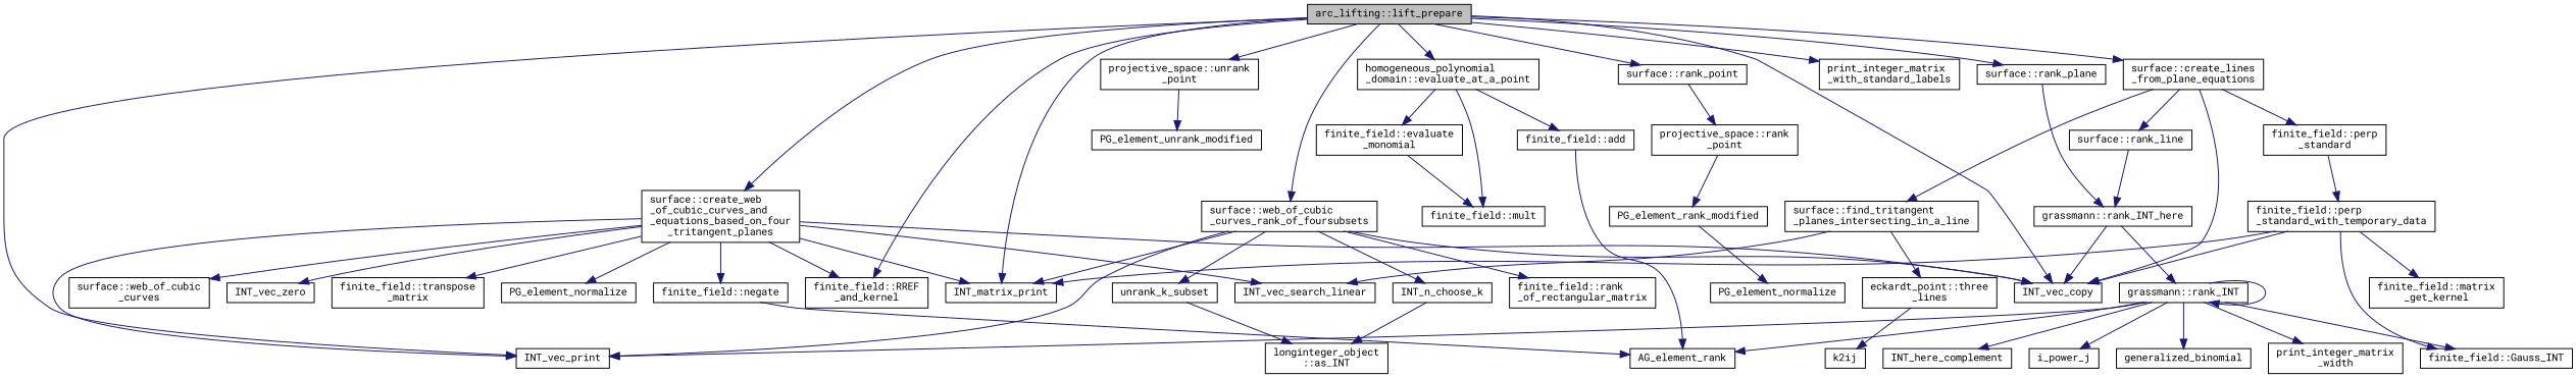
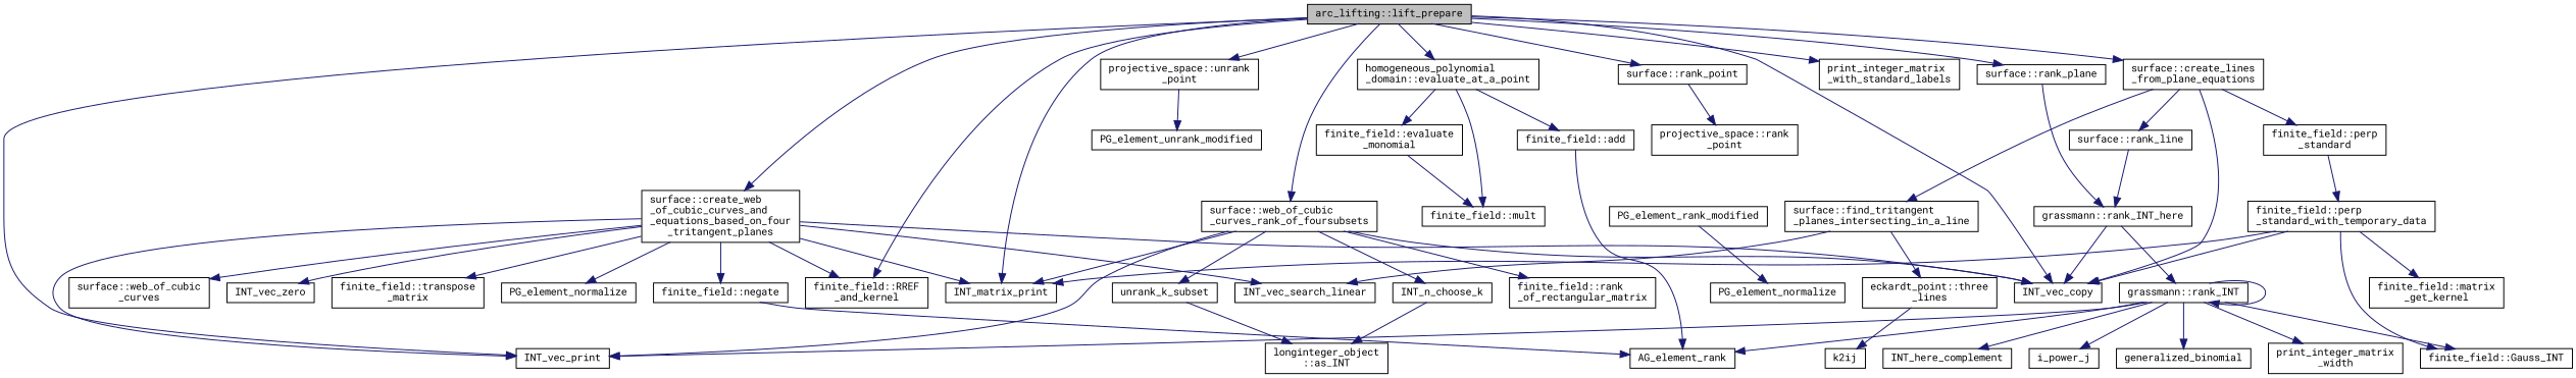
  digraph {
    fontname="Roboto Mono"
    rankdir=TB
    node [color=black fillcolor=white fontname="Roboto Mono" fontsize=10 shape=record style=filled]
    edge [color=midnightblue fontname="Roboto Mono" fontsize=10 labelfontname=Helvetica labelfontsize=10 style=solid]
    n1 [fillcolor=grey75 fontcolor=black height=0.2 label="arc_lifting::lift_prepare" width=0.4]
    n2 [height=0.2 label=INT_vec_copy width=0.4]
    n3 [height=0.2 label=INT_vec_print width=0.4]
    n4 [height=0.2 label="surface::create_web\l_of_cubic_curves_and\l_equations_based_on_four\l_tritangent_planes" width=0.4]
    n5 [height=0.2 label=INT_matrix_print width=0.4]
    n6 [height=0.2 label="finite_field::RREF\l_and_kernel" width=0.4]
    n7 [height=0.2 label="projective_space::unrank\l_point" width=0.4]
    n8 [height=0.2 label="homogeneous_polynomial\l_domain::evaluate_at_a_point" width=0.4]
    n9 [height=0.2 label="surface::web_of_cubic\l_curves_rank_of_foursubsets" width=0.4]
    n10 [height=0.2 label="surface::rank_plane" width=0.4]
    n11 [height=0.2 label="print_integer_matrix\l_with_standard_labels" width=0.4]
    n12 [height=0.2 label="surface::rank_point" width=0.4]
    n13 [height=0.2 label="surface::create_lines\l_from_plane_equations" width=0.4]
    n14 [height=0.2 label="surface::web_of_cubic\l_curves" width=0.4]
    n15 [height=0.2 label=INT_vec_search_linear width=0.4]
    n16 [height=0.2 label=INT_vec_zero width=0.4]
    n17 [height=0.2 label="finite_field::transpose\l_matrix" width=0.4]
    n18 [height=0.2 label="finite_field::negate" width=0.4]
    n19 [height=0.2 label=PG_element_normalize width=0.4]
    n20 [height=0.2 label=PG_element_unrank_modified width=0.4]
    n21 [height=0.2 label="finite_field::evaluate\l_monomial" width=0.4]
    n22 [height=0.2 label="finite_field::mult" width=0.4]
    n23 [height=0.2 label="finite_field::add" width=0.4]
    n24 [height=0.2 label=INT_n_choose_k width=0.4]
    n25 [height=0.2 label=unrank_k_subset width=0.4]
    n26 [height=0.2 label="finite_field::rank\l_of_rectangular_matrix" width=0.4]
    n27 [height=0.2 label="grassmann::rank_INT_here" width=0.4]
    n28 [height=0.2 label="projective_space::rank\l_point" width=0.4]
    n29 [height=0.2 label="surface::find_tritangent\l_planes_intersecting_in_a_line" width=0.4]
    n30 [height=0.2 label="finite_field::perp\l_standard" width=0.4]
    n31 [height=0.2 label="surface::rank_line" width=0.4]
    n32 [height=0.2 label=AG_element_rank width=0.4]
    n33 [height=0.2 label="longinteger_object\l::as_INT" width=0.4]
    n34 [height=0.2 label="grassmann::rank_INT" width=0.4]
    n35 [height=0.2 label="print_integer_matrix\l_width" width=0.4]
    n36 [height=0.2 label="finite_field::Gauss_INT" width=0.4]
    n37 [height=0.2 label=INT_here_complement width=0.4]
    n38 [height=0.2 label=i_power_j width=0.4]
    n39 [height=0.2 label=generalized_binomial width=0.4]
    n40 [height=0.2 label=PG_element_rank_modified width=0.4]
    n41 [height=0.2 label=PG_element_normalize width=0.4]
    n42 [height=0.2 label="eckardt_point::three\l_lines" width=0.4]
    n43 [height=0.2 label="finite_field::perp\l_standard_with_temporary_data" width=0.4]
    n44 [height=0.2 label=k2ij width=0.4]
    n45 [height=0.2 label="finite_field::matrix\l_get_kernel" width=0.4]
    n1 -> n2
    n1 -> n3
    n1 -> n4
    n1 -> n5
    n1 -> n6
    n1 -> n7
    n1 -> n8
    n1 -> n9
    n1 -> n10
    n1 -> n11
    n1 -> n12
    n1 -> n13
    n4 -> n2
    n4 -> n3
    n4 -> n5
    n4 -> n6
    n4 -> n14
    n4 -> n15
    n4 -> n16
    n4 -> n17
    n4 -> n18
    n4 -> n19
    n7 -> n20
    n8 -> n21
    n8 -> n22
    n8 -> n23
    n9 -> n2
    n9 -> n3
    n9 -> n5
    n9 -> n24
    n9 -> n25
    n9 -> n26
    n10 -> n27
    n12 -> n28
    n13 -> n2
    n13 -> n29
    n13 -> n30
    n13 -> n31
    n18 -> n32
    n21 -> n22
    n23 -> n32
    n24 -> n33
    n25 -> n33
    n27 -> n2
    n27 -> n34
-   n28 -> n40
    n29 -> n15
    n29 -> n42
    n30 -> n43
    n31 -> n27
    n34 -> n3
    n34 -> n32
    n34 -> n34
    n34 -> n35
    n34 -> n36
    n34 -> n37
    n34 -> n38
    n34 -> n39
    n40 -> n41
    n42 -> n44
    n43 -> n2
    n43 -> n5
    n43 -> n36
    n43 -> n45
  }
